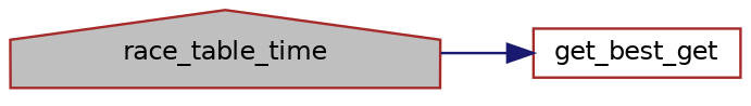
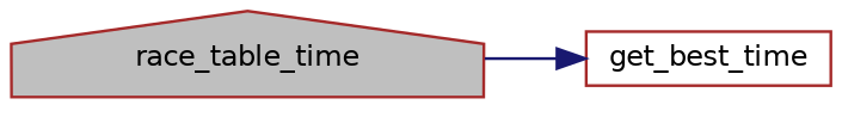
  digraph {
    rankdir=LR
    node [color=brown fontname=Helvetica fontsize=10 style=filled]
    n1 [fillcolor=grey75 fontcolor=black height=0.2 label=race_table_time shape=house width=0.4]
-   n2 [fillcolor=white height=0.2 label=get_best_get shape=box width=0.4]
+   n2 [fillcolor=white height=0.2 label=get_best_time shape=box width=0.4]
    n1 -> n2 [color=midnightblue fontname=Helvetica fontsize=10 labelfontname=Helvetica labelfontsize=10 style=solid]
  }
